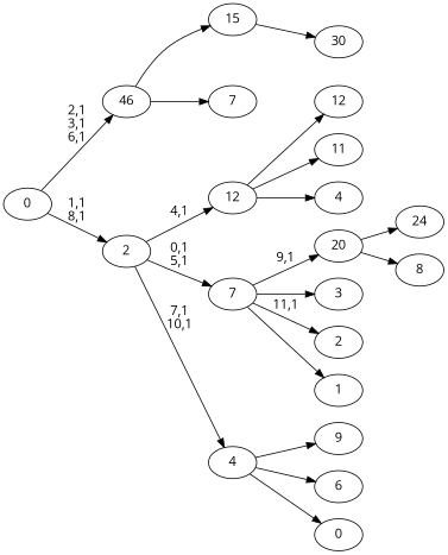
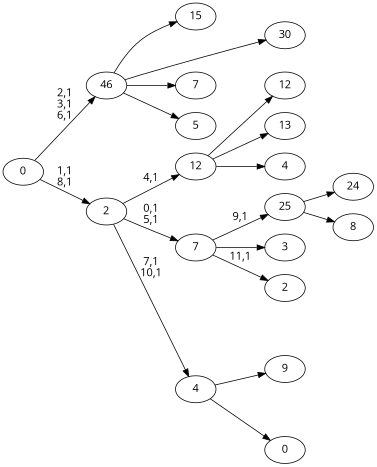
  digraph {
    fontname="Open Sans"
    rankdir=LR
    node [fontname="Open Sans"]
    edge [fontname="Open Sans"]
    n1 [label=15]
    n2 [label=24]
    n3 [label=12]
-   n4 [label=11]
+   n4 [label=13]
    n5 [label=30]
    n6 [label=9]
    n7 [label=8]
-   20
+   20 [label=25]
    n9 [label=7]
-   n10 [label=6]
+   n11 [label=5]
    n12 [label=46]
    n13 [label=4]
    12
    n15 [label=3]
    n16 [label=2]
-   n17 [label=1]
    7
    n19 [label=0]
    4
    2
    0
    20 -> n2
    20 -> n7
    n12 -> n1
-   n1 -> n5
+   n12 -> n5
    n12 -> n9
+   n12 -> n11
    12 -> n3
    12 -> n4
    12 -> n13
    7 -> 20 [label="9,1"]
    7 -> n15
    7 -> n16 [label="11,1"]
-   7 -> n17
    4 -> n6
-   4 -> n10
    4 -> n19
    2 -> 12 [label="4,1"]
    2 -> 7 [label="0,1\n5,1"]
    2 -> 4 [label="7,1\n10,1"]
    0 -> n12 [label="2,1\n3,1\n6,1"]
    0 -> 2 [label="1,1\n8,1"]
  }
